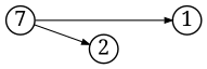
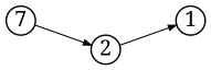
  digraph {
    fontname="Noto Serif"
    rankdir=LR
    node [fixedsize=true fontname="Noto Serif" shape=circle]
    edge [arrowsize=0.5 fontname="Noto Serif" penwidth=0.75]
    n1 [label=7 width=.26]
    1 [width=.26]
    2 [width=.26]
-   n1 -> 1
+   2 -> 1
    n1 -> 2
  }
